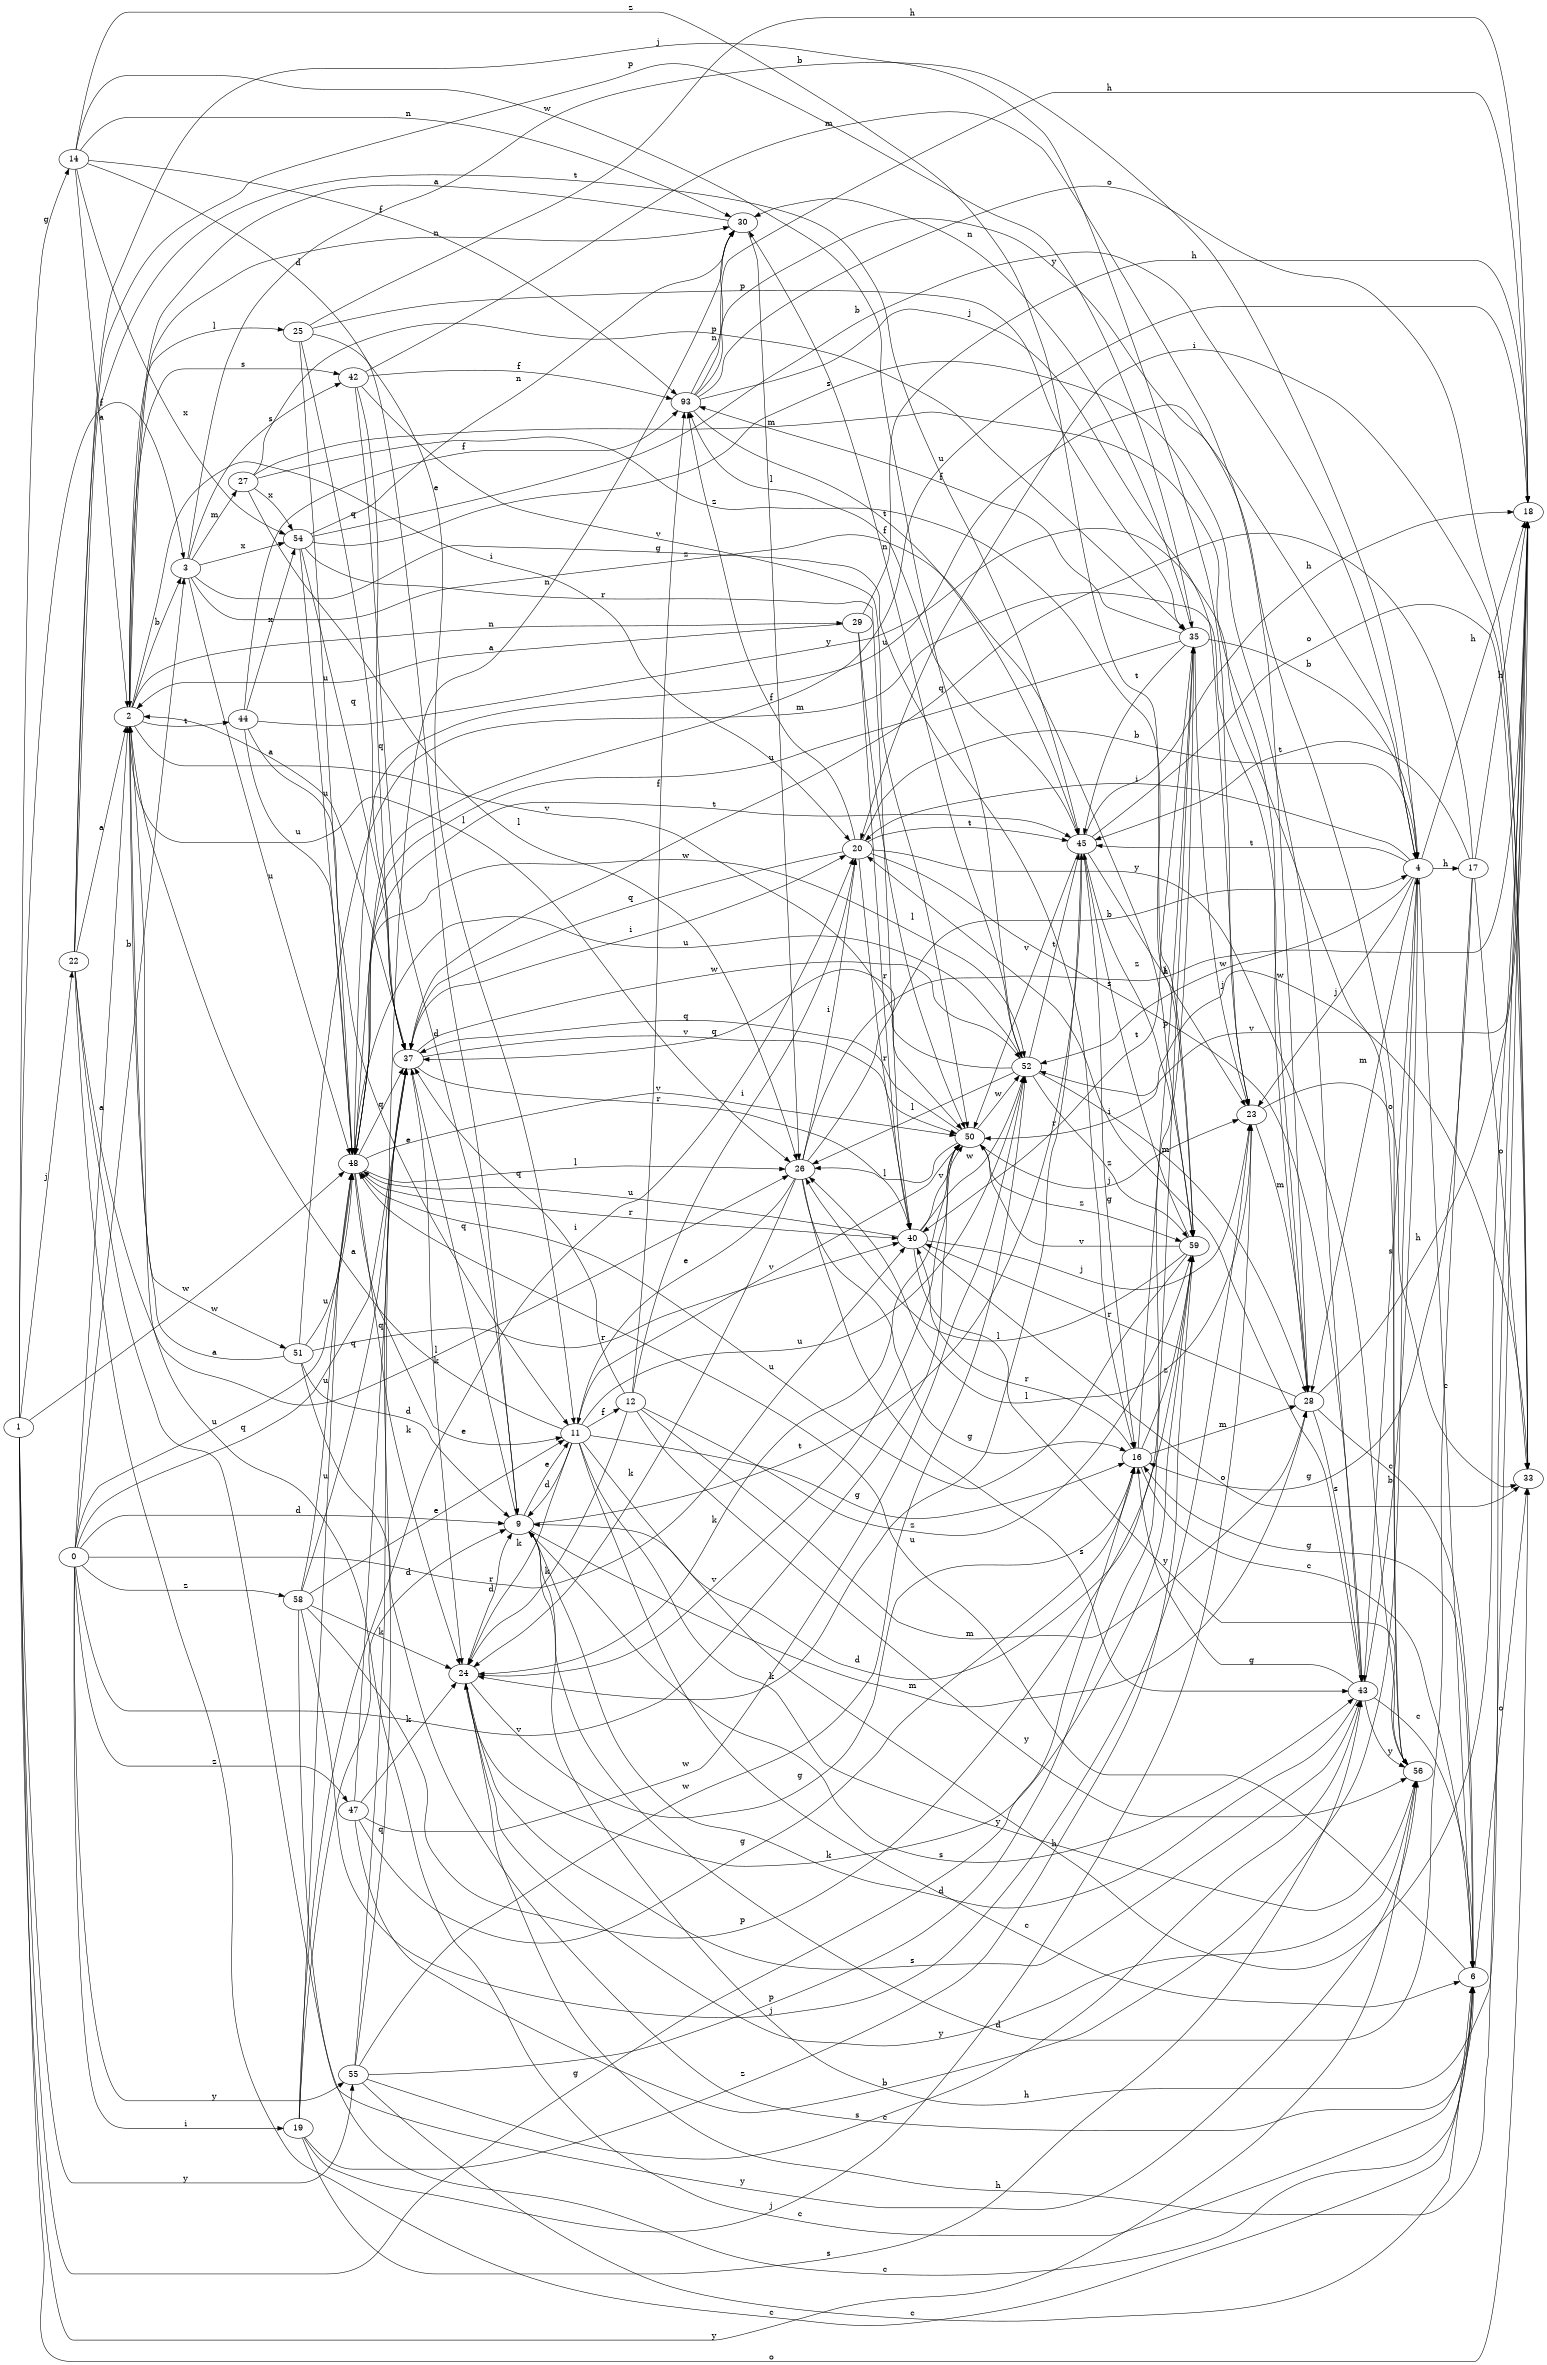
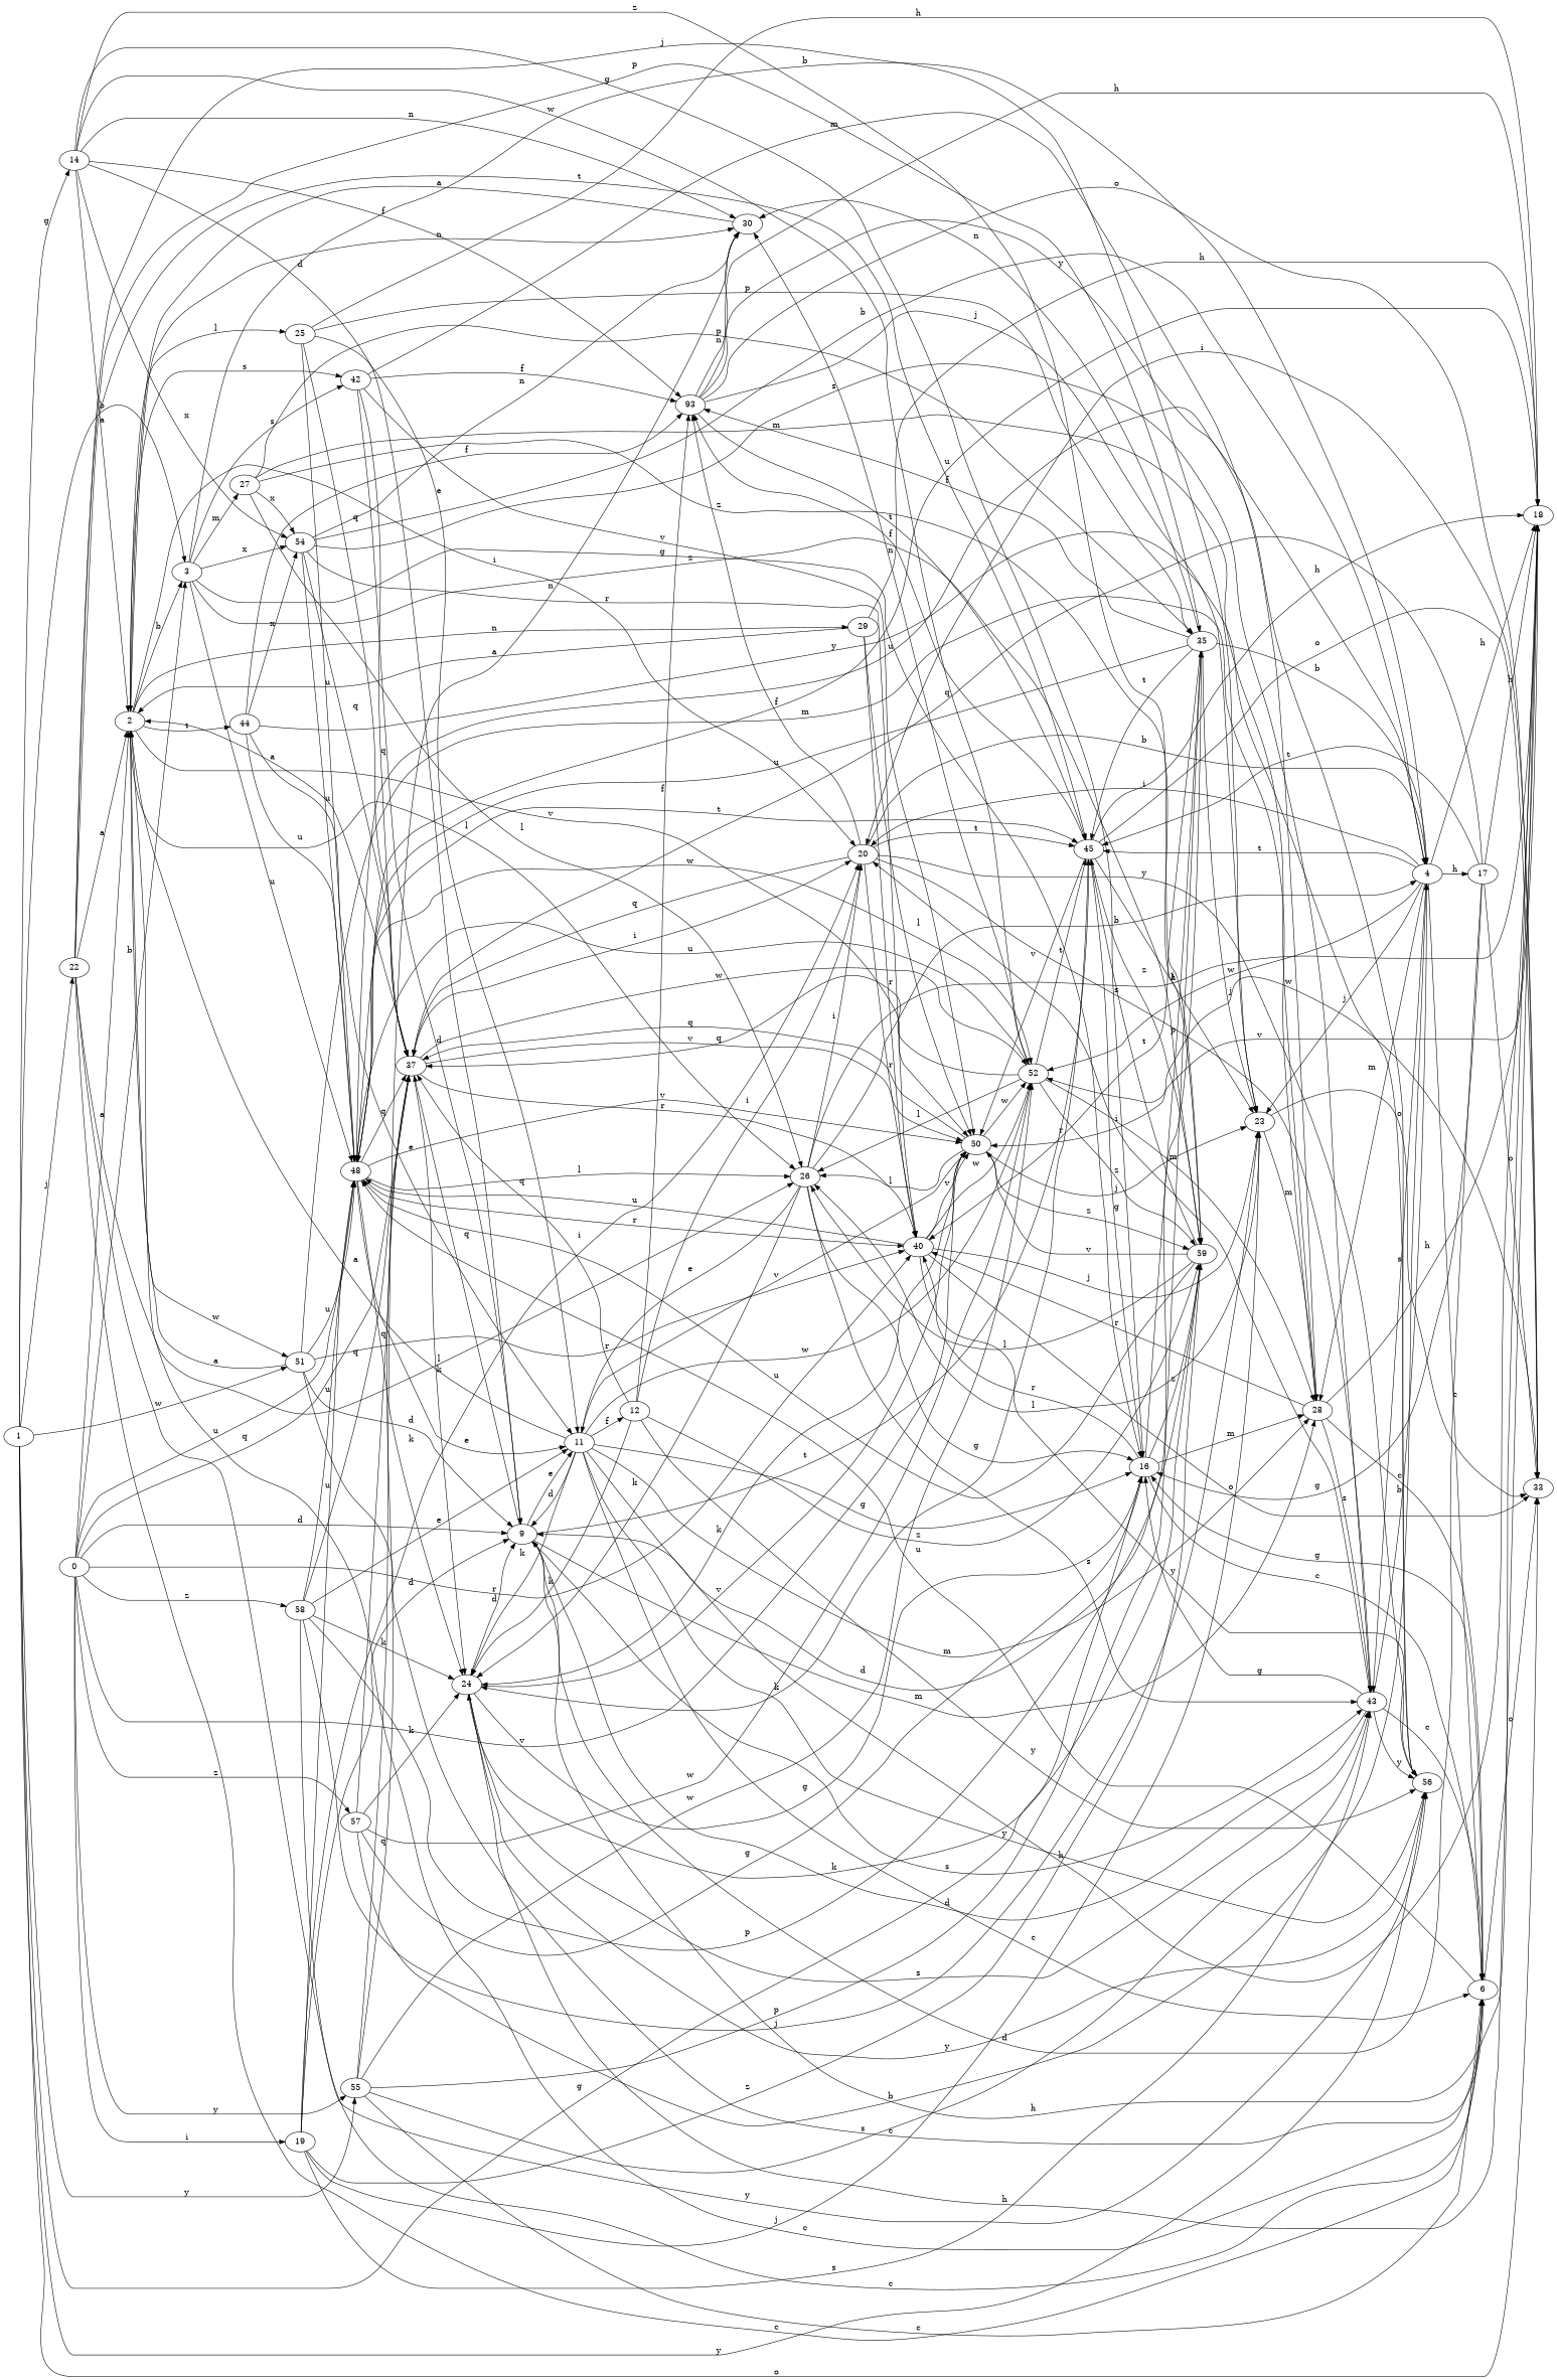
  strict digraph {
    rankdir=LR
    0
    2
    3
    9
    19
    37
    40
    48
    50
    55
-   57 [label=47]
+   57
    58
    51
    6
    20
    25
    26
    29
    30
    42
    44
    16
    4
    27
    54
    59
    18
    28
    43
    45
    11
    23
    52
    24
    33
    56
    35
    1
    14
    22
    n41 [label=93]
    17
    12
    0 -> 2 [label=a]
    0 -> 3 [label=b]
    0 -> 9 [label=d]
    0 -> 19 [label=i]
    0 -> 37 [label=q]
    0 -> 40 [label=r]
    0 -> 48 [label=u]
    0 -> 50 [label=v]
    0 -> 55 [label=y]
    0 -> 57 [label=z]
    0 -> 58 [label=z]
    2 -> 3 [label=b]
    2 -> 50 [label=v]
    2 -> 51 [label=w]
    2 -> 6 [label=c]
    2 -> 20 [label=i]
    2 -> 25 [label=l]
    2 -> 26 [label=l]
    2 -> 29 [label=n]
    2 -> 30 [label=n]
    2 -> 42 [label=s]
    2 -> 44 [label=t]
    3 -> 48 [label=u]
    3 -> 42 [label=s]
    3 -> 16 [label=g]
    3 -> 4 [label=b]
    3 -> 27 [label=m]
    3 -> 54 [label=x]
    3 -> 59 [label=z]
    9 -> 37 [label=q]
    9 -> 18 [label=h]
    9 -> 28 [label=m]
    9 -> 43 [label=s]
    9 -> 45 [label=t]
    9 -> 11 [label=e]
    19 -> 9 [label=d]
    19 -> 48 [label=u]
    19 -> 20 [label=i]
    19 -> 59 [label=z]
    19 -> 43 [label=s]
    19 -> 23 [label=j]
    37 -> 2 [label=a]
    37 -> 40 [label=r]
    37 -> 50 [label=v]
    37 -> 20 [label=i]
    37 -> 52 [label=w]
    37 -> 24 [label=k]
    40 -> 48 [label=u]
    40 -> 50 [label=v]
    40 -> 23 [label=j]
    40 -> 52 [label=w]
    40 -> 33 [label=o]
    40 -> 56 [label=y]
    48 -> 37 [label=q]
    48 -> 40 [label=r]
    48 -> 50 [label=v]
    48 -> 26 [label=l]
    48 -> 45 [label=t]
    48 -> 11 [label=e]
    48 -> 52 [label=w]
    48 -> 24 [label=k]
    50 -> 37 [label=q]
    50 -> 26 [label=l]
    50 -> 59 [label=z]
    50 -> 23 [label=j]
    50 -> 52 [label=w]
    50 -> 24 [label=k]
    55 -> 37 [label=q]
    55 -> 6 [label=c]
    55 -> 30 [label=n]
    55 -> 43 [label=s]
    55 -> 52 [label=w]
    55 -> 35 [label=p]
    57 -> 37 [label=q]
    57 -> 16 [label=g]
    57 -> 4 [label=b]
    57 -> 52 [label=w]
    57 -> 24 [label=k]
    58 -> 37 [label=q]
    58 -> 48 [label=u]
    58 -> 6 [label=c]
    58 -> 11 [label=e]
    58 -> 23 [label=j]
    58 -> 24 [label=k]
    58 -> 35 [label=p]
    51 -> 2 [label=a]
    51 -> 9 [label=d]
    51 -> 40 [label=r]
    51 -> 48 [label=u]
    51 -> 6 [label=c]
    51 -> 28 [label=m]
    6 -> 48 [label=u]
    6 -> 16 [label=g]
    6 -> 33 [label=o]
    20 -> 37 [label=q]
    20 -> 40 [label=r]
    20 -> 4 [label=b]
    20 -> 43 [label=s]
    20 -> 45 [label=t]
    20 -> 56 [label=y]
    20 -> n41 [label=f]
    25 -> 37 [label=q]
    25 -> 48 [label=u]
    25 -> 18 [label=h]
    25 -> 11 [label=e]
    25 -> 35 [label=p]
    26 -> 20 [label=i]
    26 -> 16 [label=g]
    26 -> 4 [label=b]
    26 -> 18 [label=h]
    26 -> 43 [label=s]
    26 -> 11 [label=e]
    26 -> 24 [label=k]
    29 -> 2 [label=a]
    29 -> 40 [label=r]
    29 -> 50 [label=l]
    29 -> 18 [label=h]
    30 -> 2 [label=a]
-   30 -> 26 [label=l]
    42 -> 9 [label=d]
    42 -> 37 [label=q]
    42 -> 50 [label=v]
    42 -> 28 [label=m]
    42 -> n41 [label=f]
    44 -> 48 [label=u]
    44 -> 54 [label=x]
    44 -> 11 [label=e]
    44 -> 56 [label=y]
    44 -> n41 [label=f]
    16 -> 40 [label=r]
    16 -> 6 [label=c]
    16 -> 59 [label=z]
    16 -> 28 [label=m]
    16 -> 35 [label=p]
    4 -> 48 [label=u]
    4 -> 6 [label=c]
    4 -> 20 [label=i]
    4 -> 18 [label=h]
    4 -> 28 [label=m]
    4 -> 43 [label=s]
    4 -> 45 [label=t]
    4 -> 23 [label=j]
    4 -> 52 [label=w]
    4 -> 17 [label=h]
    27 -> 26 [label=l]
    27 -> 54 [label=x]
    27 -> 59 [label=z]
    27 -> 28 [label=m]
    27 -> 35 [label=p]
    54 -> 37 [label=q]
    54 -> 40 [label=r]
    54 -> 48 [label=u]
    54 -> 30 [label=n]
    54 -> 4 [label=b]
    54 -> 43 [label=s]
    59 -> 9 [label=d]
    59 -> 48 [label=u]
    59 -> 50 [label=v]
    59 -> 26 [label=l]
    59 -> 45 [label=t]
    59 -> 24 [label=k]
    18 -> 48 [label=u]
    18 -> 50 [label=v]
    28 -> 40 [label=r]
    28 -> 6 [label=c]
    28 -> 18 [label=h]
    28 -> 43 [label=s]
    43 -> 9 [label=d]
    43 -> 6 [label=c]
    43 -> 20 [label=i]
    43 -> 16 [label=g]
    43 -> 4 [label=b]
    43 -> 56 [label=y]
    45 -> 50 [label=v]
    45 -> 16 [label=g]
    45 -> 59 [label=z]
    45 -> 18 [label=h]
    45 -> 23 [label=j]
    45 -> 24 [label=k]
    45 -> 33 [label=o]
    45 -> n41 [label=f]
    11 -> 2 [label=a]
    11 -> 9 [label=d]
    11 -> 50 [label=v]
    11 -> 6 [label=c]
    11 -> 16 [label=g]
    11 -> 18 [label=h]
-   12 -> 28 [label=m]
-   11 -> 52 [label=u]
+   11 -> 28 [label=m]
+   11 -> 52 [label=w]
    11 -> 24 [label=k]
    11 -> 56 [label=y]
    11 -> 12 [label=f]
    23 -> 26 [label=l]
    23 -> 28 [label=m]
    23 -> 33 [label=o]
    52 -> 37 [label=q]
    52 -> 48 [label=u]
    52 -> 26 [label=l]
    52 -> 30 [label=n]
    52 -> 59 [label=z]
    52 -> 28 [label=m]
    52 -> 45 [label=t]
    24 -> 9 [label=d]
    24 -> 50 [label=v]
    24 -> 16 [label=g]
    24 -> 18 [label=h]
    24 -> 43 [label=s]
    24 -> 56 [label=y]
    33 -> 20 [label=i]
    33 -> 52 [label=w]
    35 -> 40 [label=r]
    35 -> 48 [label=u]
    35 -> 30 [label=n]
    35 -> 4 [label=b]
    35 -> 45 [label=t]
    35 -> 23 [label=j]
    35 -> n41 [label=f]
-   1 -> 3 [label=f]
+   1 -> 3 [label=b]
    1 -> 55 [label=y]
-   1 -> 48 [label=w]
+   1 -> 51 [label=w]
    1 -> 16 [label=g]
    1 -> 33 [label=o]
    1 -> 56 [label=y]
    1 -> 14 [label=g]
    1 -> 22 [label=j]
    14 -> 2 [label=a]
    14 -> 9 [label=d]
    14 -> 30 [label=n]
+   14 -> 16 [label=g]
    14 -> 54 [label=x]
    14 -> 59 [label=z]
    14 -> 52 [label=w]
    14 -> n41 [label=f]
    22 -> 2 [label=a]
    22 -> 6 [label=c]
    22 -> 26 [label=l]
    22 -> 45 [label=t]
    22 -> 23 [label=j]
    22 -> 56 [label=y]
    22 -> 35 [label=p]
    n41 -> 30 [label=n]
    n41 -> 18 [label=h]
    n41 -> 45 [label=t]
    n41 -> 23 [label=j]
    n41 -> 33 [label=o]
    n41 -> 56 [label=y]
    17 -> 9 [label=d]
    17 -> 37 [label=q]
    17 -> 16 [label=g]
    17 -> 18 [label=h]
    17 -> 45 [label=t]
    17 -> 33 [label=o]
    12 -> 37 [label=q]
    12 -> 20 [label=i]
    12 -> 59 [label=z]
    12 -> 24 [label=k]
    12 -> 56 [label=y]
    12 -> n41 [label=f]
  }
